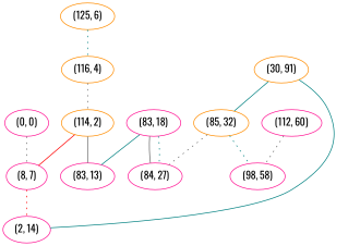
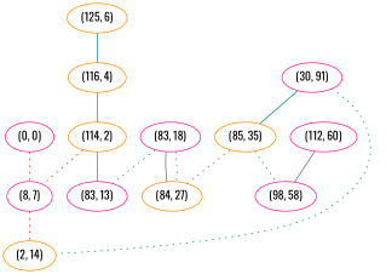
  graph {
    fontname=Oswald
    node [color=deeppink fontname=Oswald]
    edge [color=teal fontname=Oswald style=dotted weight=1]
-   "(85, 35)" [color=darkorange label="(85, 32)"]
-   "(30, 91)" [color=darkorange]
-   "(2, 14)"
-   "(84, 27)"
+   "(85, 35)" [color=darkorange]
+   "(30, 91)"
+   "(2, 14)" [color=darkorange]
+   "(84, 27)" [color=darkorange]
    "(98, 58)"
    "(125, 6)" [color=darkorange]
    "(116, 4)" [color=darkorange]
    "(114, 2)" [color=darkorange]
    "(112, 60)"
    "(83, 18)"
    "(83, 13)"
    "(8, 7)"
    "(0, 0)"
    "(85, 35)" -- "(84, 27)" [color=gray40]
    "(85, 35)" -- "(98, 58)"
    "(30, 91)" -- "(85, 35)" [style=solid]
-   "(30, 91)" -- "(2, 14)" [style=solid]
-   "(125, 6)" -- "(116, 4)"
-   "(116, 4)" -- "(114, 2)" [color=gray40 weight=3]
+   "(30, 91)" -- "(2, 14)"
+   "(125, 6)" -- "(116, 4)" [style=solid]
+   "(116, 4)" -- "(114, 2)" [color=gray40 style=solid weight=3]
    "(114, 2)" -- "(83, 13)" [color=gray40 style=solid weight=3]
-   "(114, 2)" -- "(8, 7)" [color=red style=solid]
-   "(112, 60)" -- "(98, 58)" [color=gray40]
+   "(114, 2)" -- "(8, 7)" [color=red]
+   "(112, 60)" -- "(98, 58)" [color=gray40 style=solid]
    "(83, 18)" -- "(84, 27)" [color=gray40 style=solid]
    "(83, 18)" -- "(84, 27)"
-   "(83, 18)" -- "(83, 13)" [style=solid]
+   "(83, 18)" -- "(83, 13)"
    "(8, 7)" -- "(2, 14)" [color=red weight=3]
-   "(0, 0)" -- "(8, 7)" [color=gray40 weight=4]
+   "(0, 0)" -- "(8, 7)" [color=red weight=4]
  }
